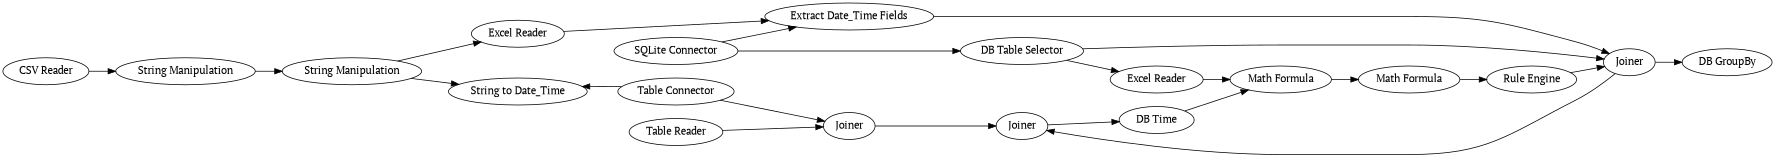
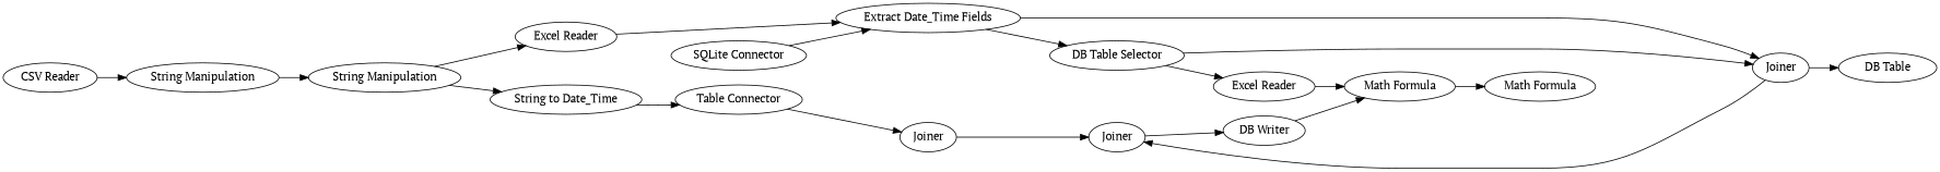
  digraph {
    fontname="PT Serif"
    rankdir=LR
    node [fontname="PT Serif"]
    edge [fontname="PT Serif"]
    n1 [label="String to Date_Time"]
    n2 [label="Table Connector"]
    n3 [label=Joiner]
    n4 [label=Joiner]
-   n5 [label="DB Time"]
+   n5 [label="DB Writer"]
    n6 [label="Math Formula"]
    n7 [label="Math Formula"]
    n8 [label="Excel Reader"]
    n9 [label="Extract Date_Time Fields"]
    n10 [label=Joiner]
-   n11 [label="DB GroupBy"]
-   n12 [label="Rule Engine"]
+   n11 [label="DB Table"]
    n13 [label="String Manipulation"]
    n14 [label="DB Table Selector"]
    n15 [label="Excel Reader"]
    n16 [label="SQLite Connector"]
-   n17 [label="Table Reader"]
    n18 [label="CSV Reader"]
    n19 [label="String Manipulation"]
-   n2 -> n1
+   n1 -> n2
    n2 -> n3
    n3 -> n4
    n4 -> n5
    n5 -> n6
    n6 -> n7
-   n7 -> n12
    n8 -> n9
    n9 -> n10
    n10 -> n4
    n10 -> n11
-   n12 -> n10
    n13 -> n1
    n13 -> n8
    n14 -> n10
    n14 -> n15
    n15 -> n6
    n16 -> n9
-   n16 -> n14
-   n17 -> n3
+   n9 -> n14
    n18 -> n19
    n19 -> n13
  }
